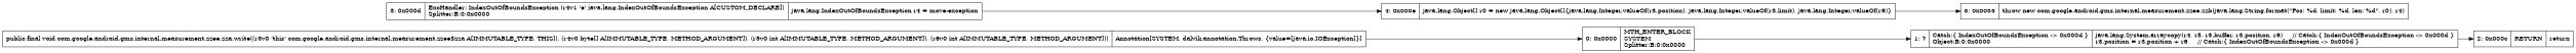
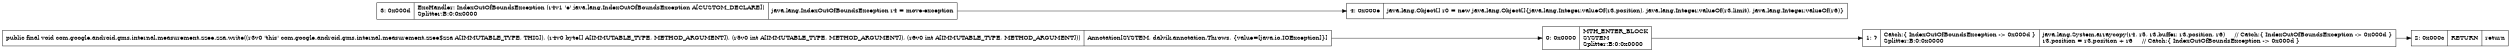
  digraph {
    rankdir=LR
    node [shape=record]
    n1 [label="{0\:\ 0x0000|MTH_ENTER_BLOCK\lSYSTEM\lSplitter:B:0:0x0000\l}"]
-   n2 [label="{1\:\ ?|Catch:\{ IndexOutOfBoundsException \-\> 0x000d \}\lObject:B:0:0x0000\l|java.lang.System.arraycopy(r4, r5, r3.buffer, r3.position, r6)     \/\/ Catch:\{ IndexOutOfBoundsException \-\> 0x000d \}\lr3.position = r3.position + r6     \/\/ Catch:\{ IndexOutOfBoundsException \-\> 0x000d \}\l}"]
+   n2 [label="{1\:\ ?|Catch:\{ IndexOutOfBoundsException \-\> 0x000d \}\lSplitter:B:0:0x0000\l|java.lang.System.arraycopy(r4, r5, r3.buffer, r3.position, r6)     \/\/ Catch:\{ IndexOutOfBoundsException \-\> 0x000d \}\lr3.position = r3.position + r6     \/\/ Catch:\{ IndexOutOfBoundsException \-\> 0x000d \}\l}"]
    n3 [label="{2\:\ 0x000c|RETURN\l|return\l}"]
    n4 [label="{3\:\ 0x000d|ExcHandler: IndexOutOfBoundsException (r4v1 'e' java.lang.IndexOutOfBoundsException A[CUSTOM_DECLARE])\lSplitter:B:0:0x0000\l|java.lang.IndexOutOfBoundsException r4 = move\-exception\l}"]
    n5 [label="{4\:\ 0x000e|java.lang.Object[] r0 = new java.lang.Object[]\{java.lang.Integer.valueOf(r3.position), java.lang.Integer.valueOf(r3.limit), java.lang.Integer.valueOf(r6)\}\l}"]
-   n6 [label="{5\:\ 0x0035|throw new com.google.android.gms.internal.measurement.zzee.zzb(java.lang.String.format(\"Pos: %d, limit: %d, len: %d\", r0), r4)\l}"]
    n7 [label="{public final void com.google.android.gms.internal.measurement.zzee.zza.write((r3v0 'this' com.google.android.gms.internal.measurement.zzee$zza A[IMMUTABLE_TYPE, THIS]), (r4v0 byte[] A[IMMUTABLE_TYPE, METHOD_ARGUMENT]), (r5v0 int A[IMMUTABLE_TYPE, METHOD_ARGUMENT]), (r6v0 int A[IMMUTABLE_TYPE, METHOD_ARGUMENT]))  | Annotation[SYSTEM, dalvik.annotation.Throws, \{value=[java.io.IOException]\}]\l}"]
    n1 -> n2
    n2 -> n3
    n4 -> n5
-   n5 -> n6
    n7 -> n1
  }
